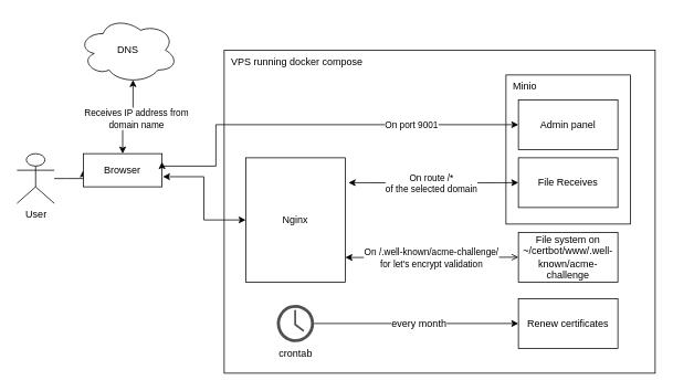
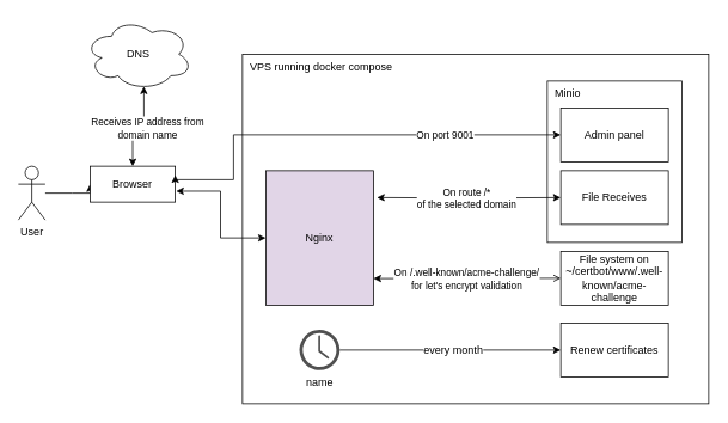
  <mxCell id="0" />
  <mxCell id="1" parent="0" />
  <mxCell id="2" value="&amp;nbsp; VPS running docker compose" style="rounded=0;whiteSpace=wrap;html=1;align=left;verticalAlign=top;" parent="1" vertex="1"><mxGeometry x="270" y="60" width="520" height="390" as="geometry" /></mxCell>
  <mxCell id="3" value="&amp;nbsp; Minio" style="rounded=0;whiteSpace=wrap;html=1;verticalAlign=top;align=left;" parent="1" vertex="1"><mxGeometry x="610" y="90" width="150" height="180" as="geometry" /></mxCell>
  <mxCell id="4" style="edgeStyle=orthogonalEdgeStyle;rounded=0;orthogonalLoop=1;jettySize=auto;html=1;entryX=0;entryY=0.5;entryDx=0;entryDy=0;" parent="1" source="5" target="9" edge="1"><mxGeometry relative="1" as="geometry"><Array as="points"><mxPoint x="80" y="215" /><mxPoint x="80" y="215" /></Array></mxGeometry></mxCell>
- <mxCell id="5" value="User" style="shape=umlActor;verticalLabelPosition=bottom;verticalAlign=top;html=1;outlineConnect=0;" parent="1" vertex="1"><mxGeometry x="20" y="185" width="45" height="60" as="geometry" /></mxCell>
+ <mxCell id="5" value="User" style="shape=umlActor;verticalLabelPosition=bottom;verticalAlign=top;html=1;outlineConnect=0;" parent="1" vertex="1"><mxGeometry x="20" y="185" width="30" height="60" as="geometry" /></mxCell>
  <mxCell id="6" style="edgeStyle=orthogonalEdgeStyle;rounded=0;orthogonalLoop=1;jettySize=auto;html=1;entryX=0;entryY=0.5;entryDx=0;entryDy=0;startArrow=classic;startFill=1;exitX=1.011;exitY=0.695;exitDx=0;exitDy=0;exitPerimeter=0;" parent="1" source="9" target="12" edge="1"><mxGeometry relative="1" as="geometry" /></mxCell>
  <mxCell id="7" style="edgeStyle=orthogonalEdgeStyle;rounded=0;orthogonalLoop=1;jettySize=auto;html=1;entryX=0.55;entryY=0.95;entryDx=0;entryDy=0;entryPerimeter=0;startArrow=classic;startFill=1;exitX=0.5;exitY=0;exitDx=0;exitDy=0;" parent="1" source="9" target="20" edge="1"><mxGeometry relative="1" as="geometry" /></mxCell>
  <mxCell id="8" value="Receives IP address from&lt;br&gt;domain name" style="edgeLabel;html=1;align=center;verticalAlign=middle;resizable=0;points=[];" parent="7" vertex="1" connectable="0"><mxGeometry x="0.079" y="-3" relative="1" as="geometry"><mxPoint as="offset" /></mxGeometry></mxCell>
  <mxCell id="9" value="Browser" style="rounded=0;whiteSpace=wrap;html=1;" parent="1" vertex="1"><mxGeometry x="100" y="185" width="95" height="40" as="geometry" /></mxCell>
  <mxCell id="10" style="edgeStyle=orthogonalEdgeStyle;rounded=0;orthogonalLoop=1;jettySize=auto;html=1;entryX=0;entryY=0.5;entryDx=0;entryDy=0;startArrow=classic;startFill=1;exitX=1;exitY=0.25;exitDx=0;exitDy=0;" parent="1" target="13" edge="1" source="9"><mxGeometry relative="1" as="geometry"><mxPoint x="420" y="150" as="sourcePoint" /><Array as="points"><mxPoint x="260" y="200" /><mxPoint x="260" y="150" /></Array></mxGeometry></mxCell>
  <mxCell id="11" value="On port 9001" style="edgeLabel;html=1;align=center;verticalAlign=middle;resizable=0;points=[];" parent="10" vertex="1" connectable="0"><mxGeometry x="0.045" y="-3" relative="1" as="geometry"><mxPoint x="102" y="-3" as="offset" /></mxGeometry></mxCell>
- <mxCell id="12" value="Nginx" style="rounded=0;whiteSpace=wrap;html=1;" parent="1" vertex="1"><mxGeometry x="296" y="190" width="120" height="150" as="geometry" /></mxCell>
+ <mxCell id="12" value="Nginx" style="rounded=0;whiteSpace=wrap;html=1;fillColor=#e1d5e7;" parent="1" vertex="1"><mxGeometry x="296" y="190" width="120" height="150" as="geometry" /></mxCell>
  <mxCell id="13" value="Admin panel" style="rounded=0;whiteSpace=wrap;html=1;" parent="1" vertex="1"><mxGeometry x="625" y="120" width="120" height="60" as="geometry" /></mxCell>
  <mxCell id="14" value="File Receives" style="rounded=0;whiteSpace=wrap;html=1;" parent="1" vertex="1"><mxGeometry x="625" y="190" width="120" height="60" as="geometry" /></mxCell>
  <mxCell id="15" style="edgeStyle=orthogonalEdgeStyle;rounded=0;orthogonalLoop=1;jettySize=auto;html=1;entryX=0;entryY=0.5;entryDx=0;entryDy=0;startArrow=classic;startFill=1;" parent="1" target="14" edge="1"><mxGeometry relative="1" as="geometry"><mxPoint x="420" y="220" as="sourcePoint" /><mxPoint x="565" y="160" as="targetPoint" /></mxGeometry></mxCell>
  <mxCell id="16" value="On route /*&lt;br&gt;of the selected domain" style="edgeLabel;html=1;align=center;verticalAlign=middle;resizable=0;points=[];" parent="15" vertex="1" connectable="0"><mxGeometry x="0.045" y="-3" relative="1" as="geometry"><mxPoint x="-7" y="-3" as="offset" /></mxGeometry></mxCell>
  <mxCell id="17" style="edgeStyle=orthogonalEdgeStyle;rounded=0;orthogonalLoop=1;jettySize=auto;html=1;entryX=0;entryY=0.5;entryDx=0;entryDy=0;exitX=1.001;exitY=0.802;exitDx=0;exitDy=0;startArrow=classic;startFill=1;exitPerimeter=0;endArrow=open;" parent="1" source="12" target="19" edge="1"><mxGeometry relative="1" as="geometry"><mxPoint x="426" y="190" as="sourcePoint" /><mxPoint x="565" y="230" as="targetPoint" /></mxGeometry></mxCell>
  <mxCell id="18" value="On /.well-known/acme-challenge/&lt;br&gt;for let's encrypt validation" style="edgeLabel;html=1;align=center;verticalAlign=middle;resizable=0;points=[];" parent="17" vertex="1" connectable="0"><mxGeometry x="0.045" y="-3" relative="1" as="geometry"><mxPoint x="-5" y="-3" as="offset" /></mxGeometry></mxCell>
  <mxCell id="19" value="File system on ~/certbot/www/.well-known/acme-challenge" style="rounded=0;whiteSpace=wrap;html=1;" parent="1" vertex="1"><mxGeometry x="625" y="280" width="120" height="60" as="geometry" /></mxCell>
  <mxCell id="20" value="DNS" style="ellipse;shape=cloud;whiteSpace=wrap;html=1;" parent="1" vertex="1"><mxGeometry x="94" y="20" width="120" height="80" as="geometry" /></mxCell>
  <mxCell id="21" style="edgeStyle=orthogonalEdgeStyle;rounded=0;orthogonalLoop=1;jettySize=auto;html=1;entryX=0;entryY=0.5;entryDx=0;entryDy=0;fontSize=12;startArrow=none;startFill=0;endArrow=classic;endFill=1;" parent="1" source="23" target="24" edge="1"><mxGeometry relative="1" as="geometry" /></mxCell>
  <mxCell id="22" value="every month" style="edgeLabel;html=1;align=center;verticalAlign=middle;resizable=0;points=[];fontSize=12;" parent="21" vertex="1" connectable="0"><mxGeometry x="0.026" y="-3" relative="1" as="geometry"><mxPoint y="-3" as="offset" /></mxGeometry></mxCell>
- <mxCell id="23" value="crontab" style="sketch=0;pointerEvents=1;shadow=0;dashed=0;html=1;strokeColor=none;fillColor=#505050;labelPosition=center;verticalLabelPosition=bottom;verticalAlign=top;outlineConnect=0;align=center;shape=mxgraph.office.concepts.clock;fontSize=12;" parent="1" vertex="1"><mxGeometry x="333.5" y="367.5" width="45" height="45" as="geometry" /></mxCell>
+ <mxCell id="23" value="name" style="sketch=0;pointerEvents=1;shadow=0;dashed=0;html=1;strokeColor=none;fillColor=#505050;labelPosition=center;verticalLabelPosition=bottom;verticalAlign=top;outlineConnect=0;align=center;shape=mxgraph.office.concepts.clock;fontSize=12;" parent="1" vertex="1"><mxGeometry x="333.5" y="367.5" width="45" height="45" as="geometry" /></mxCell>
  <mxCell id="24" value="Renew certificates" style="rounded=0;whiteSpace=wrap;html=1;fontSize=12;" parent="1" vertex="1"><mxGeometry x="625" y="360" width="120" height="60" as="geometry" /></mxCell>
